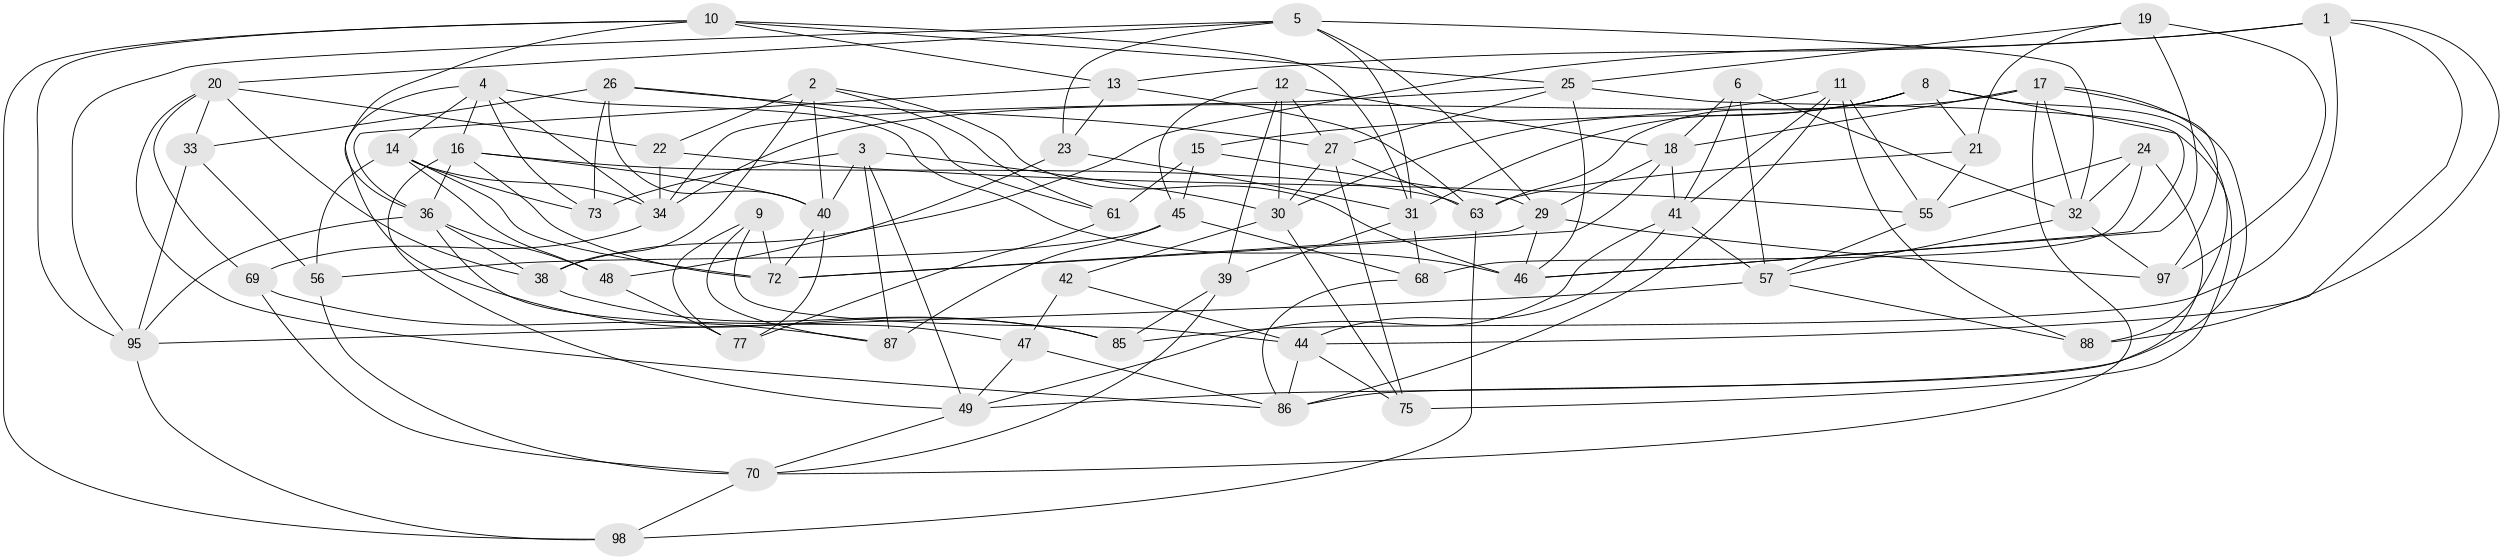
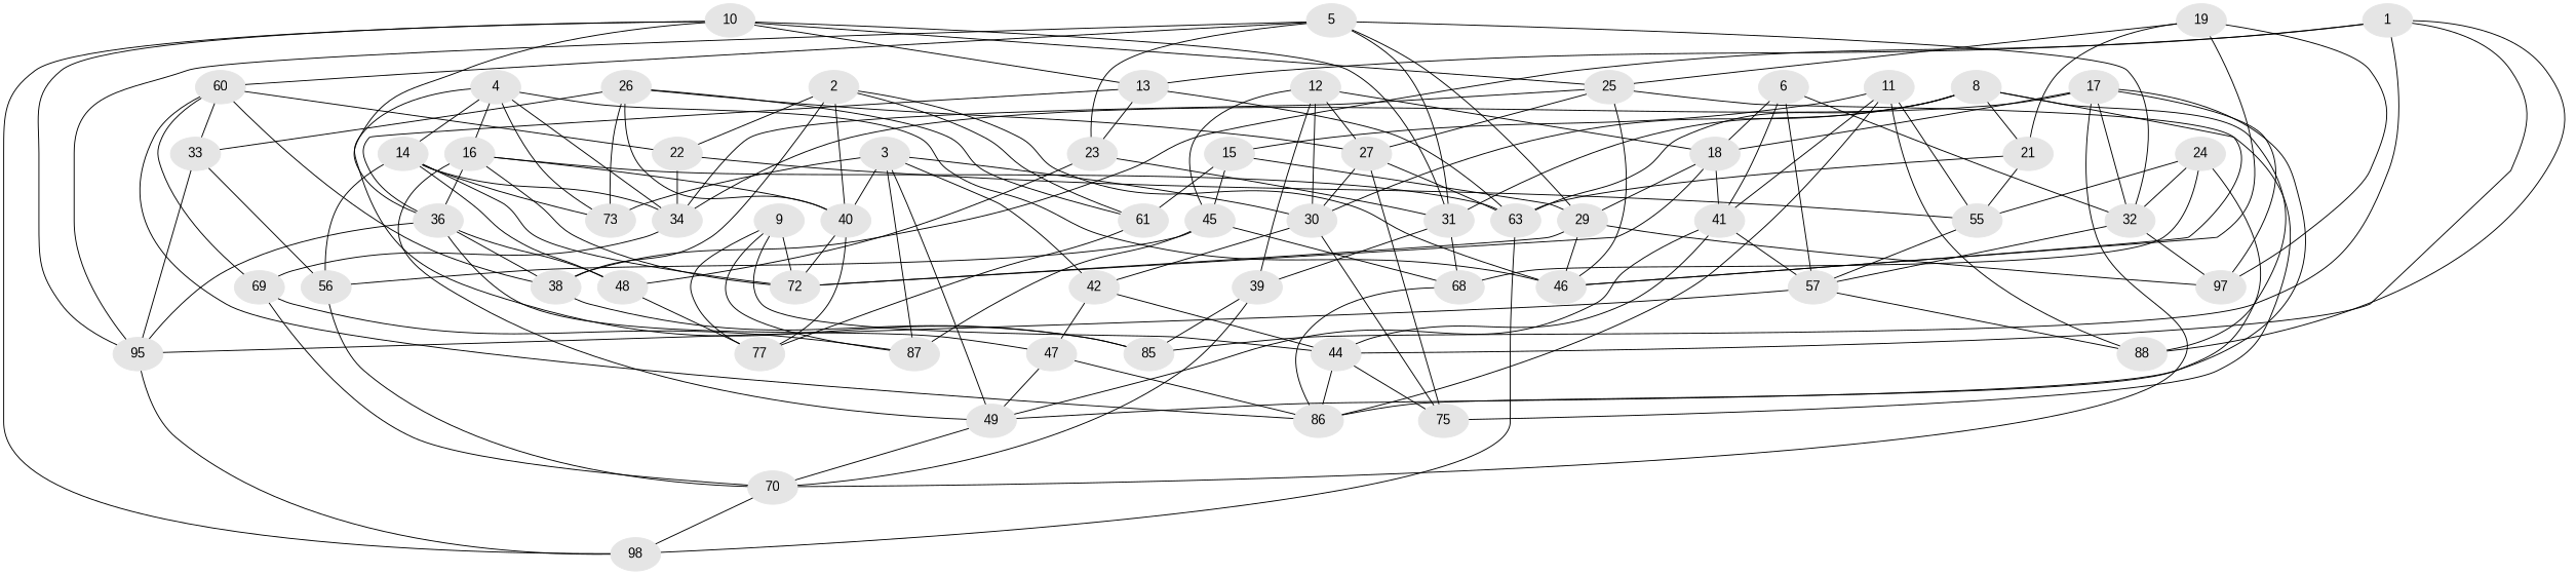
  graph {
    fontname="Liberation Sans"
    node [color=gray90 fontname="Liberation Sans" style=filled]
    edge [fontname="Liberation Sans"]
    1 [super="+84"]
    13 [super="+83"]
    38 [super="+50"]
    44 [super="+93"]
    85
    88
    23
    63 [super="+78"]
    36 [super="+90"]
    86 [super="+89"]
    75
    2 [super="+74"]
    22
    40 [super="+81"]
    46 [super="+71"]
    61
    12 [super="+43"]
    30 [super="+92"]
    18 [super="+37"]
    27 [super="+66"]
    39
    45 [super="+67"]
    34 [super="+58"]
    55 [super="+91"]
    72 [super="+100"]
    77
    3 [super="+51"]
    42
    49 [super="+80"]
    73
    87
    47
    70 [super="+96"]
    4 [super="+69"]
    14 [super="+101"]
    16 [super="+28"]
    48
    56
    n39 [label=69]
    5 [super="+7"]
-   20 [super="+59"]
+   20 [super="+59" label=60]
    29 [super="+65"]
    31 [super="+79"]
    32 [super="+35"]
    95 [super="+99"]
    33
    97
    68
    57 [super="+76"]
    98
    41 [super="+82"]
    6
    8 [super="+52"]
    21
    9
    10 [super="+94"]
    25 [super="+62"]
    11 [super="+60"]
    15
    26 [super="+54"]
    17 [super="+53"]
    19
    24
    1 -- 13
    1 -- 38 [weight=2]
    1 -- 44
    1 -- 85
    1 -- 88
    13 -- 23
    13 -- 63
    13 -- 36
    38 -- 85
    44 -- 86
    44 -- 75
    23 -- 48
    23 -- 31
    63 -- 98
    36 -- 38
    36 -- 47
    36 -- 48
    36 -- 95
    2 -- 38
    2 -- 22
    2 -- 40
    2 -- 46
    2 -- 61
    22 -- 34
    22 -- 55
    40 -- 72
    40 -- 77
    61 -- 77
    12 -- 30
    12 -- 18
    12 -- 27
    12 -- 39
    12 -- 45
    30 -- 75
    30 -- 42
    18 -- 72
    18 -- 29
    18 -- 41
    27 -- 63
    27 -- 75
    27 -- 30
    39 -- 85
    39 -- 70
    45 -- 87
    45 -- 56
    45 -- 68
    34 -- n39
    55 -- 57
    3 -- 40
    3 -- 30
+   3 -- 42
    3 -- 49
    3 -- 73
    3 -- 87
    42 -- 44
    42 -- 47
    49 -- 70
    47 -- 86
    47 -- 49
    70 -- 98
    4 -- 85
    4 -- 46
    4 -- 34
    4 -- 73
    4 -- 14
    4 -- 16
    14 -- 34
    14 -- 72
    14 -- 73
    14 -- 48
    14 -- 56
    16 -- 63
    16 -- 36
    16 -- 40
    16 -- 72
    16 -- 49
    48 -- 77
    56 -- 70
    n39 -- 87
    n39 -- 70
    5 -- 23
    5 -- 20
    5 -- 29
    5 -- 31
    5 -- 32
    5 -- 95
    20 -- 38
    20 -- 86
    20 -- 22
    20 -- n39
    20 -- 33
    29 -- 46
    29 -- 72
    29 -- 97
    31 -- 39
    31 -- 68
    32 -- 97
    32 -- 57
    95 -- 98
    33 -- 56
    33 -- 95
    68 -- 86
    57 -- 88
    57 -- 95
    41 -- 44
    41 -- 49
    41 -- 57
    6 -- 18
    6 -- 32
    6 -- 57
    6 -- 41
    8 -- 88
    8 -- 63
    8 -- 46
    8 -- 30
    8 -- 31
    8 -- 21
    21 -- 63
    21 -- 55
    9 -- 44
    9 -- 72
    9 -- 77
    9 -- 87
    10 -- 13
    10 -- 36
    10 -- 31
    10 -- 95
    10 -- 98
    10 -- 25
    25 -- 75
    25 -- 46
    25 -- 27
    25 -- 34
    11 -- 88
    11 -- 86
    11 -- 55 [weight=2]
    11 -- 41
    11 -- 15
    15 -- 61
    15 -- 45 [weight=2]
    15 -- 29
    26 -- 40
    26 -- 61
    26 -- 27
    26 -- 73
    26 -- 33
    17 -- 18
    17 -- 34
    17 -- 49
    17 -- 70
    17 -- 32
    17 -- 97
    19 -- 46
    19 -- 97
    19 -- 21
    19 -- 25
    24 -- 86
    24 -- 55
    24 -- 32
    24 -- 68
  }
